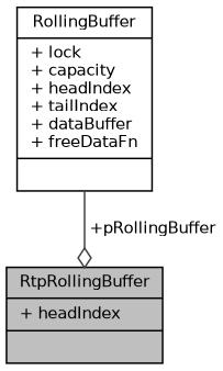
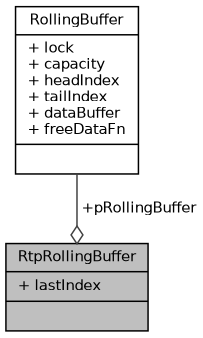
  digraph {
    node [color=black fontname=Helvetica fontsize=10 shape=record style=filled]
-   n1 [fillcolor=grey75 fontcolor=black height=0.2 label="{RtpRollingBuffer\n|+ headIndex\l|}" width=0.4]
+   n1 [fillcolor=grey75 fontcolor=black height=0.2 label="{RtpRollingBuffer\n|+ lastIndex\l|}" width=0.4]
    n2 [fillcolor=white height=0.2 label="{RollingBuffer\n|+ lock\l+ capacity\l+ headIndex\l+ tailIndex\l+ dataBuffer\l+ freeDataFn\l|}" width=0.4]
    n2 -> n1 [arrowhead=odiamond color=grey25 fontname=Helvetica fontsize=10 label=" +pRollingBuffer" labelfontname=Helvetica labelfontsize=10 style=solid]
  }
